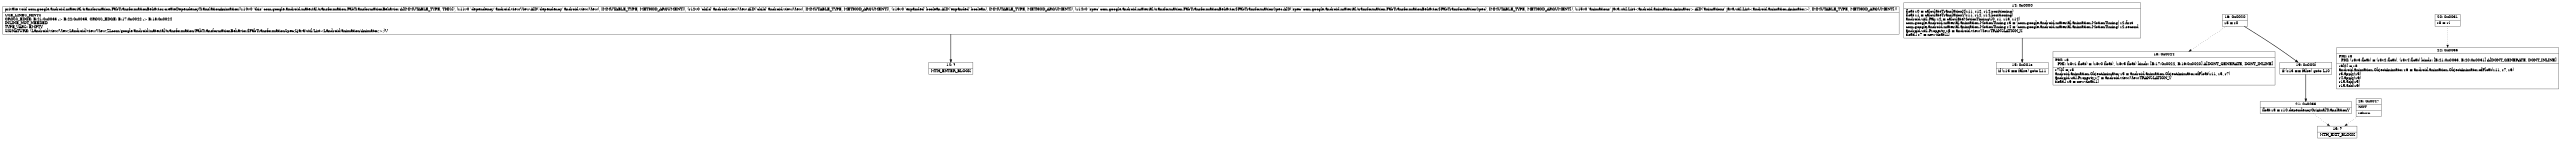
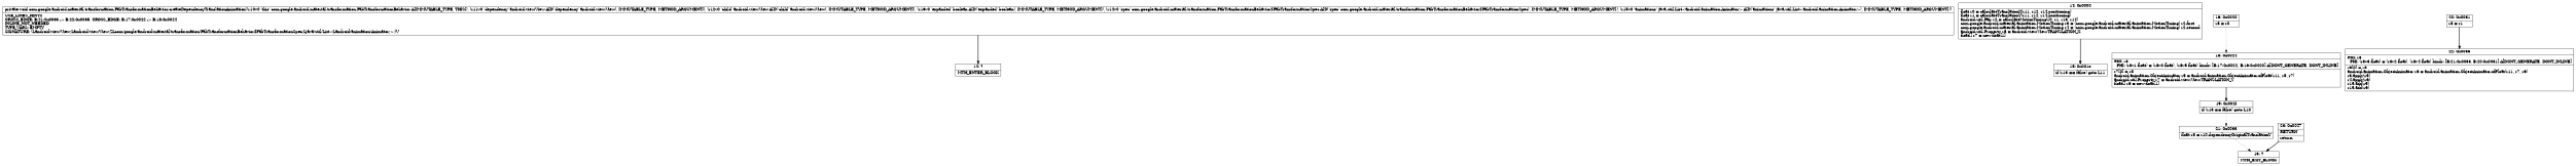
  digraph {
    node [shape=record]
    edge [style=bold]
    n1 [label="{12\:\ ?|MTH_ENTER_BLOCK\l}"]
    n2 [label="{14\:\ 0x0000|float r0 = calculateTranslationX(r11, r12, r14.positioning)\lfloat r1 = calculateTranslationY(r11, r12, r14.positioning)\landroid.util.Pair r2 = calculateMotionTiming(r0, r1, r13, r14)\lcom.google.android.material.animation.MotionTiming r3 = (com.google.android.material.animation.MotionTiming) r2.first\lcom.google.android.material.animation.MotionTiming r4 = (com.google.android.material.animation.MotionTiming) r2.second\landroid.util.Property r5 = android.view.View.TRANSLATION_X\lfloat[] r7 = new float[1]\l}"]
    n3 [label="{15\:\ 0x001e|if (r13 == false) goto L11\l}"]
    n4 [label="{16\:\ 0x0020|r8 = r0\l}"]
    n5 [label="{18\:\ 0x0024|PHI: r8 \l  PHI: (r8v1 float) = (r8v0 float), (r8v5 float) binds: [B:17:0x0022, B:16:0x0020] A[DONT_GENERATE, DONT_INLINE]\l|r7[0] = r8\landroid.animation.ObjectAnimator r5 = android.animation.ObjectAnimator.ofFloat(r11, r5, r7)\landroid.util.Property r7 = android.view.View.TRANSLATION_Y\lfloat[] r6 = new float[1]\l}"]
    n6 [label="{19\:\ 0x002f|if (r13 == false) goto L10\l}"]
    n7 [label="{21\:\ 0x0033|float r8 = r10.dependencyOriginalTranslationY\l}"]
    n8 [label="{20\:\ 0x0031|r8 = r1\l}"]
    n9 [label="{22\:\ 0x0035|PHI: r8 \l  PHI: (r8v3 float) = (r8v2 float), (r8v4 float) binds: [B:21:0x0033, B:20:0x0031] A[DONT_GENERATE, DONT_INLINE]\l|r6[0] = r8\landroid.animation.ObjectAnimator r6 = android.animation.ObjectAnimator.ofFloat(r11, r7, r6)\lr3.apply(r5)\lr4.apply(r6)\lr15.add(r5)\lr15.add(r6)\l}"]
    n10 [label="{13\:\ ?|MTH_EXIT_BLOCK\l}"]
-   n11 [label="{23\:\ 0x0047|NOT\l|return\l}"]
+   n11 [label="{23\:\ 0x0047|RETURN\l|return\l}"]
    n12 [label="{private void com.google.android.material.transformation.FabTransformationBehavior.createDependencyTranslationAnimation((r10v0 'this' com.google.android.material.transformation.FabTransformationBehavior A[IMMUTABLE_TYPE, THIS]), (r11v0 'dependency' android.view.View A[D('dependency' android.view.View), IMMUTABLE_TYPE, METHOD_ARGUMENT]), (r12v0 'child' android.view.View A[D('child' android.view.View), IMMUTABLE_TYPE, METHOD_ARGUMENT]), (r13v0 'expanded' boolean A[D('expanded' boolean), IMMUTABLE_TYPE, METHOD_ARGUMENT]), (r14v0 'spec' com.google.android.material.transformation.FabTransformationBehavior$FabTransformationSpec A[D('spec' com.google.android.material.transformation.FabTransformationBehavior$FabTransformationSpec), IMMUTABLE_TYPE, METHOD_ARGUMENT]), (r15v0 'animations' java.util.List\<android.animation.Animator\> A[D('animations' java.util.List\<android.animation.Animator\>), IMMUTABLE_TYPE, METHOD_ARGUMENT]))  | USE_LINES_HINTS\lCROSS_EDGE: B:21:0x0033 \-\> B:22:0x0035, CROSS_EDGE: B:17:0x0022 \-\> B:18:0x0024\lINLINE_NOT_NEEDED\lTYPE_VARS: EMPTY\lSIGNATURE: (Landroid\/view\/View;Landroid\/view\/View;ZLcom\/google\/android\/material\/transformation\/FabTransformationBehavior$FabTransformationSpec;Ljava\/util\/List\<Landroid\/animation\/Animator;\>;)V\l}"]
    n2 -> n3
    n4 -> n5 [style=dotted]
-   n4 -> n6
-   n6 -> n7
+   n5 -> n6
+   n6 -> n7 [style=dotted]
    n7 -> n10 [style=dotted]
-   n8 -> n9 [style=dotted]
-   n11 -> n10 [style=dotted]
+   n8 -> n9
+   n11 -> n10
    n12 -> n1
  }
